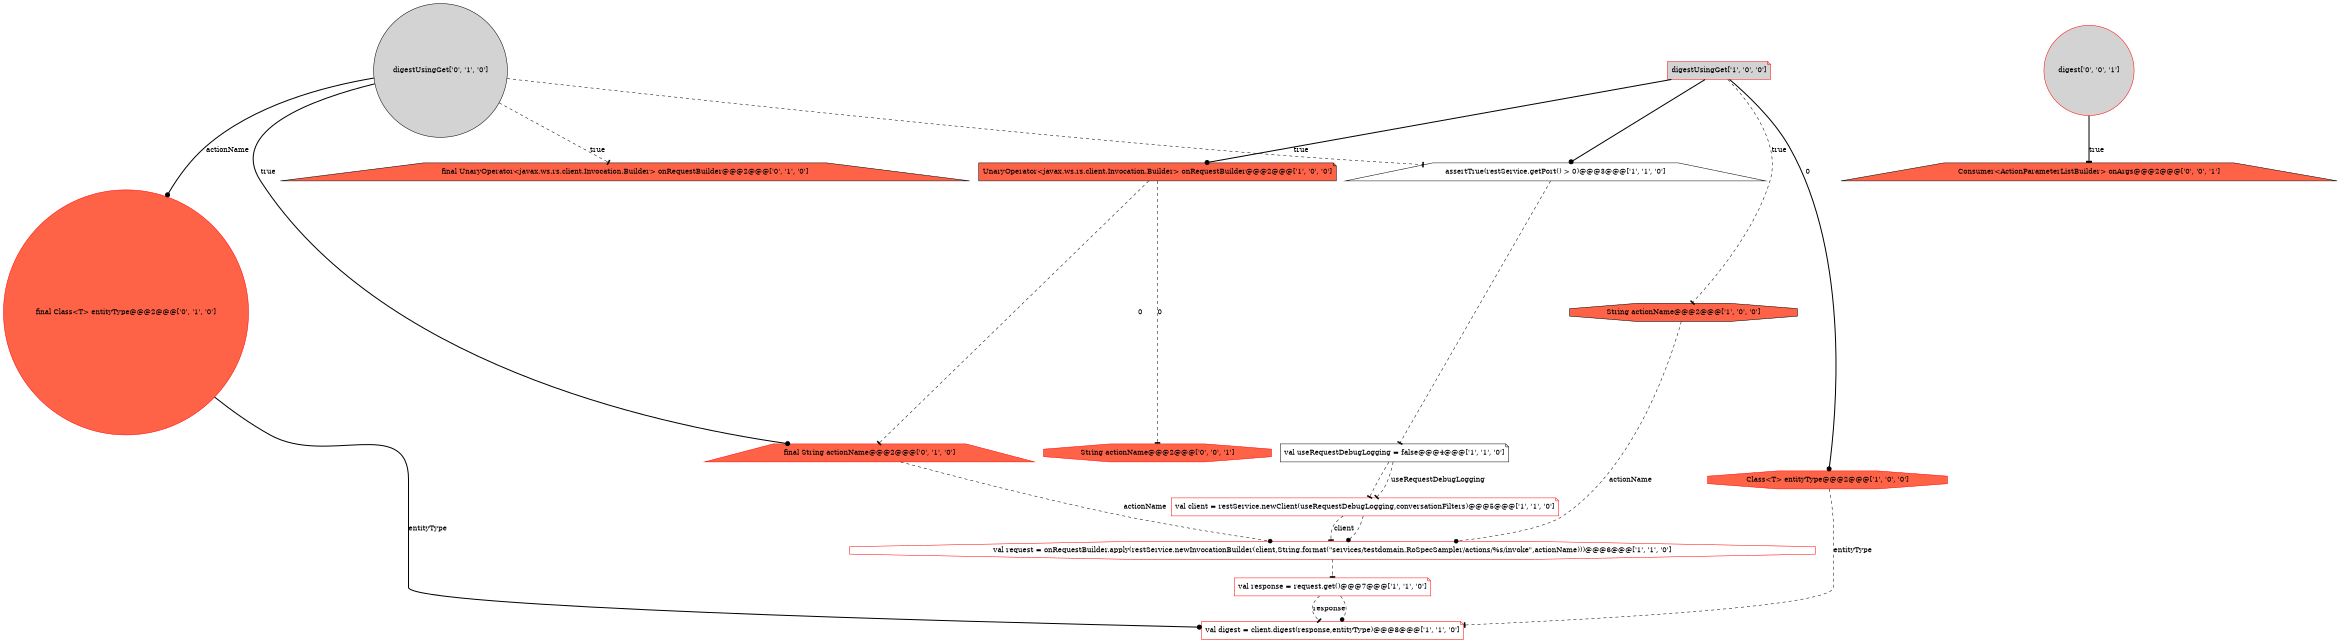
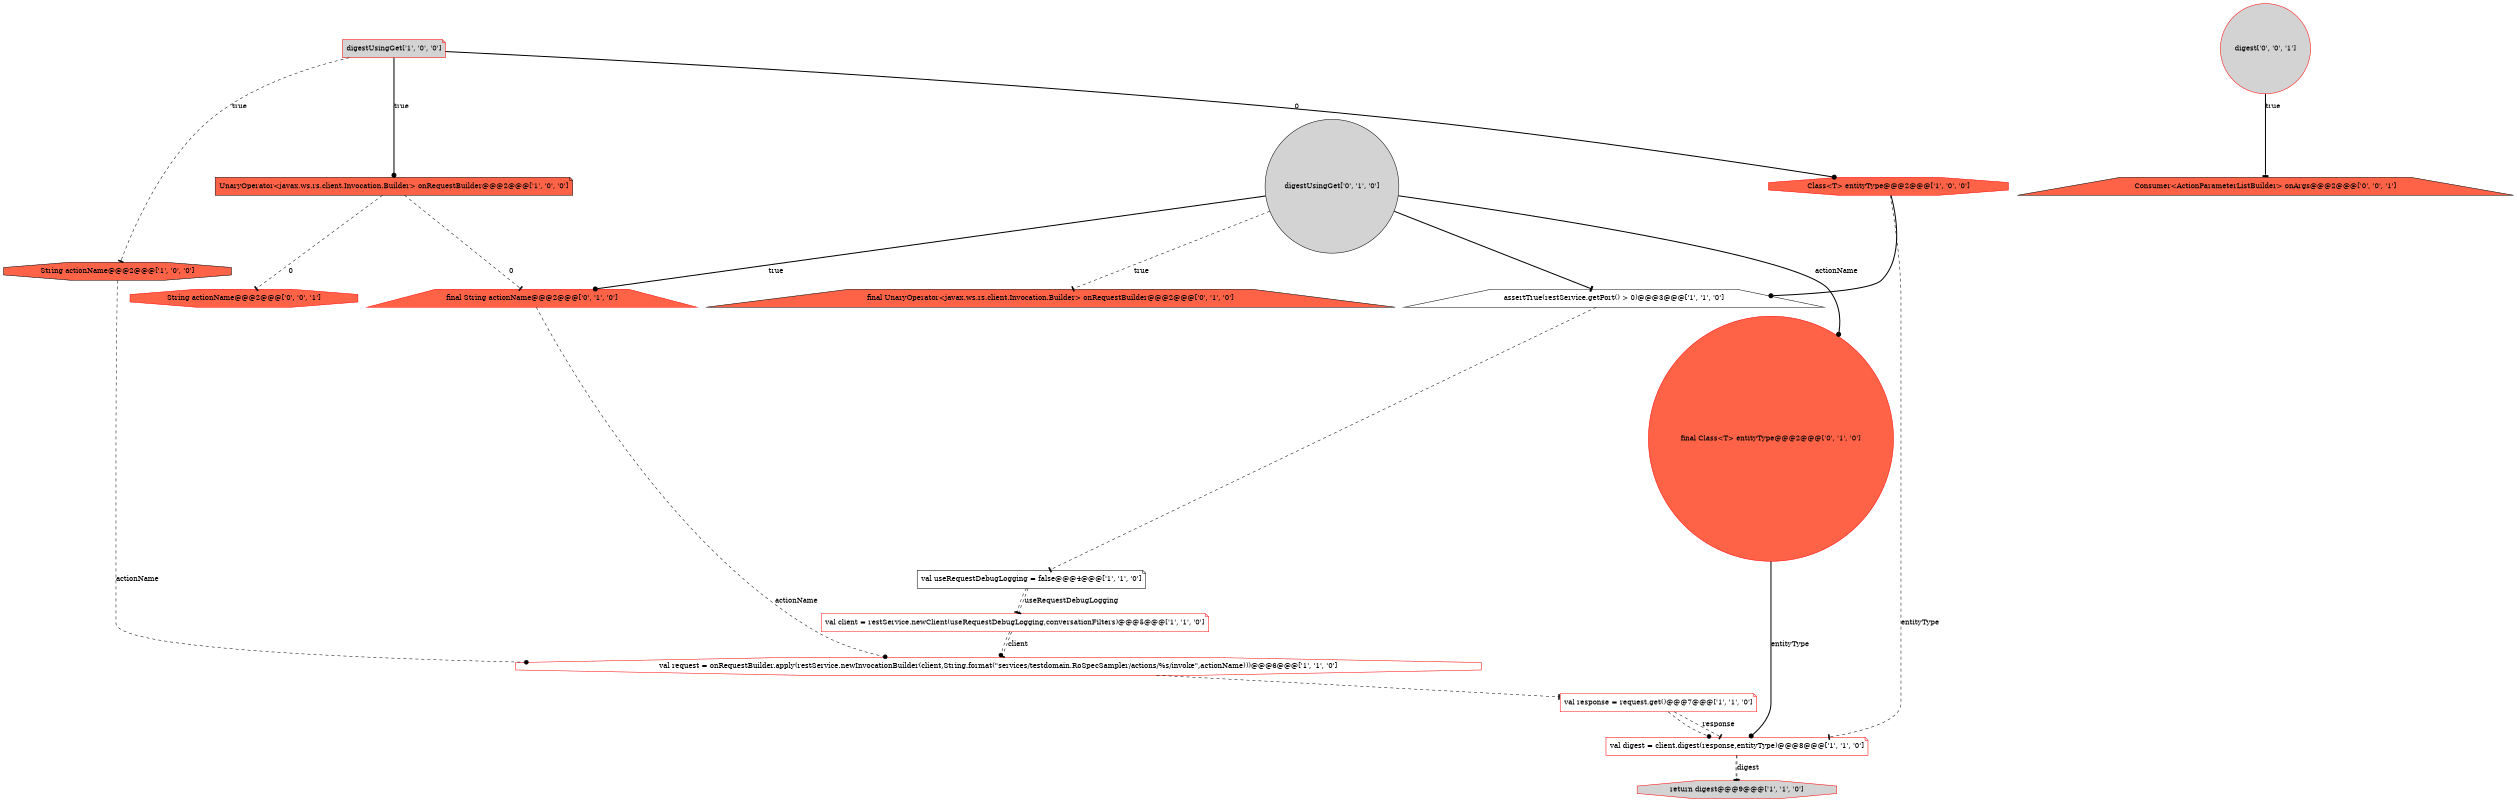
  digraph {
    node [color=red fillcolor=tomato shape=note style=filled]
    edge [arrowhead=tee style=dashed]
    n1 [label="final String actionName@@@2@@@['0', '1', '0']" shape=trapezium]
    n2 [fillcolor=white label="val request = onRequestBuilder.apply(restService.newInvocationBuilder(client,String.format(\"services/testdomain.RoSpecSampler/actions/%s/invoke\",actionName)))@@@6@@@['1', '1', '0']" shape=octagon]
    n3 [fillcolor=white label="val response = request.get()@@@7@@@['1', '1', '0']"]
    n4 [fillcolor=white label="val digest = client.digest(response,entityType)@@@8@@@['1', '1', '0']"]
+   n5 [fillcolor=lightgray label="return digest@@@9@@@['1', '1', '0']" shape=octagon]
    n6 [fillcolor=lightgray label="digest['0', '0', '1']" shape=circle]
    n7 [color=black label="Consumer<ActionParameterListBuilder> onArgs@@@2@@@['0', '0', '1']" shape=trapezium]
    n8 [label="String actionName@@@2@@@['0', '0', '1']" shape=octagon]
    n9 [color=black label="UnaryOperator<javax.ws.rs.client.Invocation.Builder> onRequestBuilder@@@2@@@['1', '0', '0']"]
    n10 [color=black fillcolor=lightgray label="digestUsingGet['0', '1', '0']" shape=circle]
    n11 [label="final Class<T> entityType@@@2@@@['0', '1', '0']" shape=circle]
    n12 [color=black label="final UnaryOperator<javax.ws.rs.client.Invocation.Builder> onRequestBuilder@@@2@@@['0', '1', '0']" shape=trapezium]
    n13 [color=black fillcolor=white label="assertTrue(restService.getPort() > 0)@@@3@@@['1', '1', '0']" shape=trapezium]
    n14 [color=black fillcolor=white label="val useRequestDebugLogging = false@@@4@@@['1', '1', '0']"]
    n15 [label="Class<T> entityType@@@2@@@['1', '0', '0']" shape=octagon]
    n16 [fillcolor=lightgray label="digestUsingGet['1', '0', '0']"]
    n17 [color=black label="String actionName@@@2@@@['1', '0', '0']" shape=octagon]
    n18 [fillcolor=white label="val client = restService.newClient(useRequestDebugLogging,conversationFilters)@@@5@@@['1', '1', '0']"]
    n1 -> n2 [arrowhead=dot label=actionName]
    n2 -> n3
    n3 -> n4 [label=response]
    n3 -> n4 [arrowhead=dot]
+   n4 -> n5
+   n4 -> n5 [label=digest]
    n6 -> n7 [label=true style=bold]
    n9 -> n1 [label=0]
    n9 -> n8 [label=0]
    n10 -> n1 [arrowhead=dot label=true style=bold]
    n10 -> n11 [arrowhead=dot label=actionName style=bold]
    n10 -> n12 [label=true]
-   n10 -> n13
+   n10 -> n13 [style=bold]
    n11 -> n4 [arrowhead=dot label=entityType style=bold]
    n13 -> n14
    n14 -> n18
    n14 -> n18 [label=useRequestDebugLogging]
    n15 -> n4 [label=entityType]
    n16 -> n9 [arrowhead=dot label=true style=bold]
-   n16 -> n13 [arrowhead=dot style=bold]
+   n15 -> n13 [arrowhead=dot style=bold]
    n16 -> n15 [arrowhead=dot label=0 style=bold]
    n16 -> n17 [label=true]
    n17 -> n2 [arrowhead=dot label=actionName]
    n18 -> n2 [arrowhead=dot]
    n18 -> n2 [label=client]
  }
